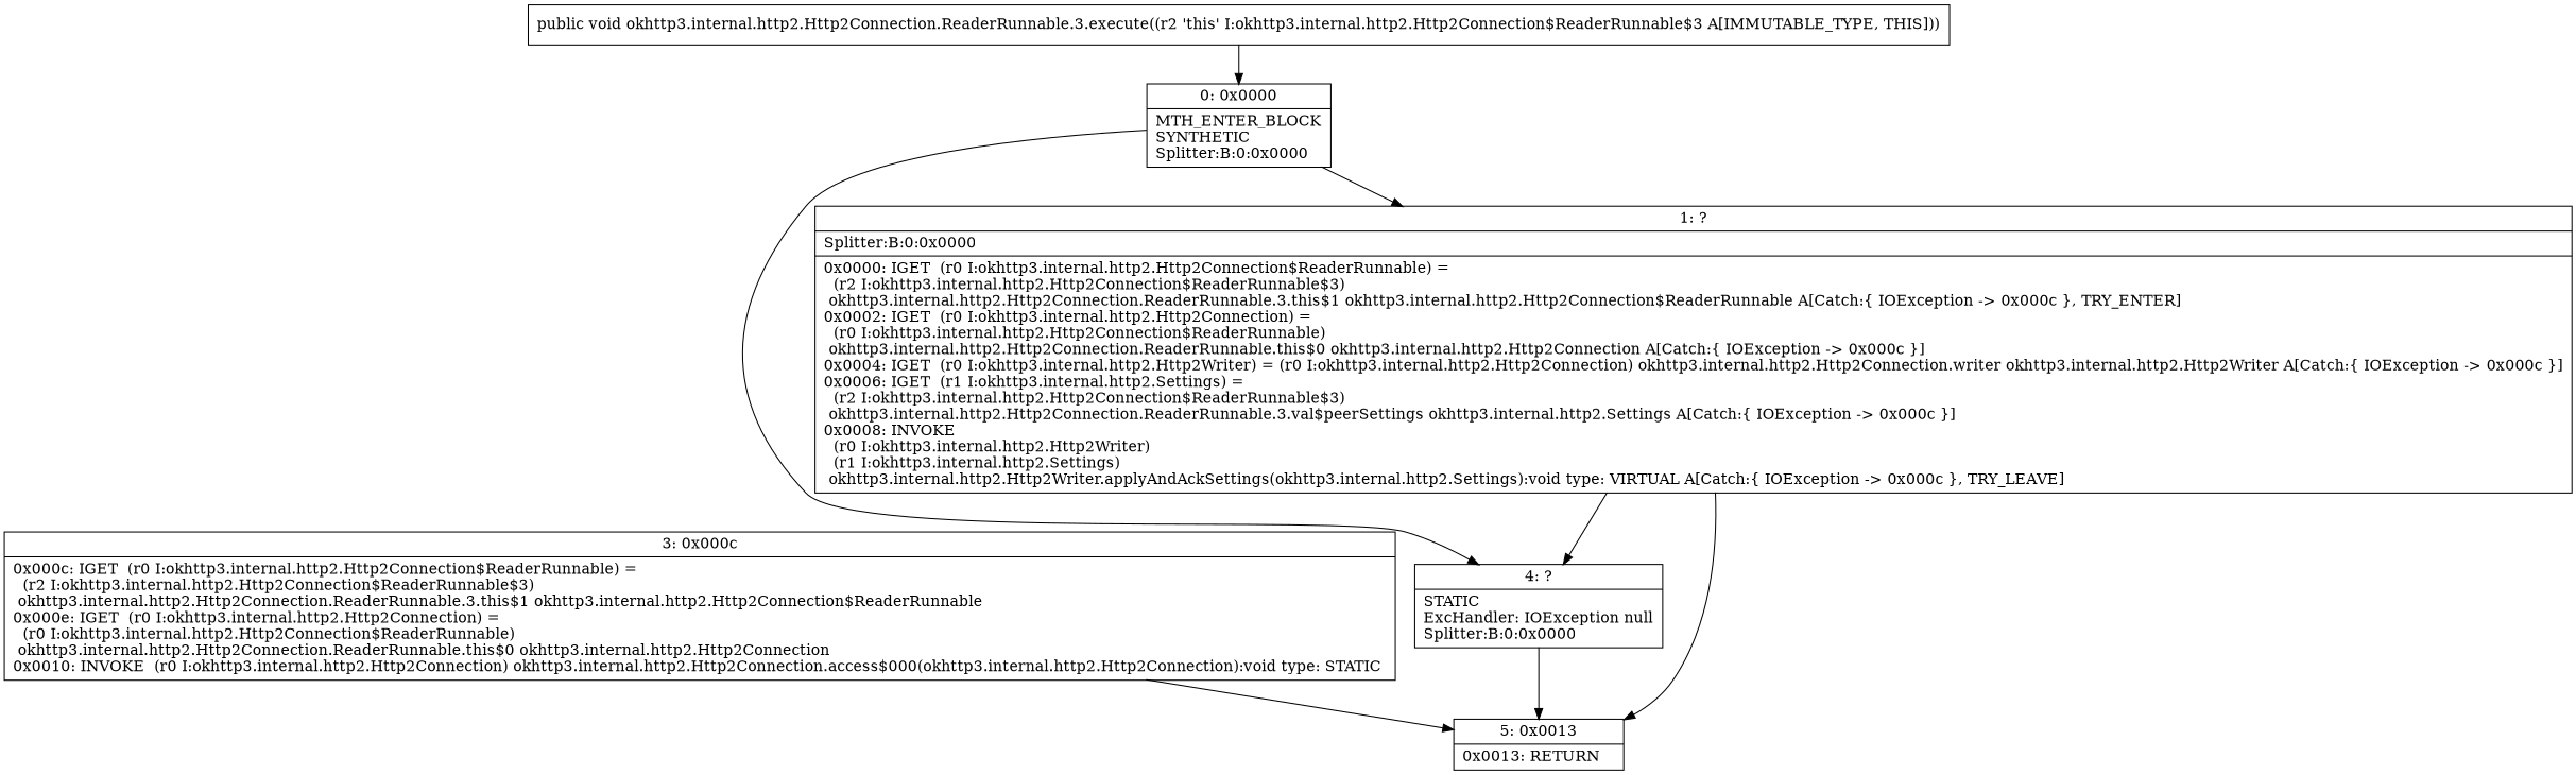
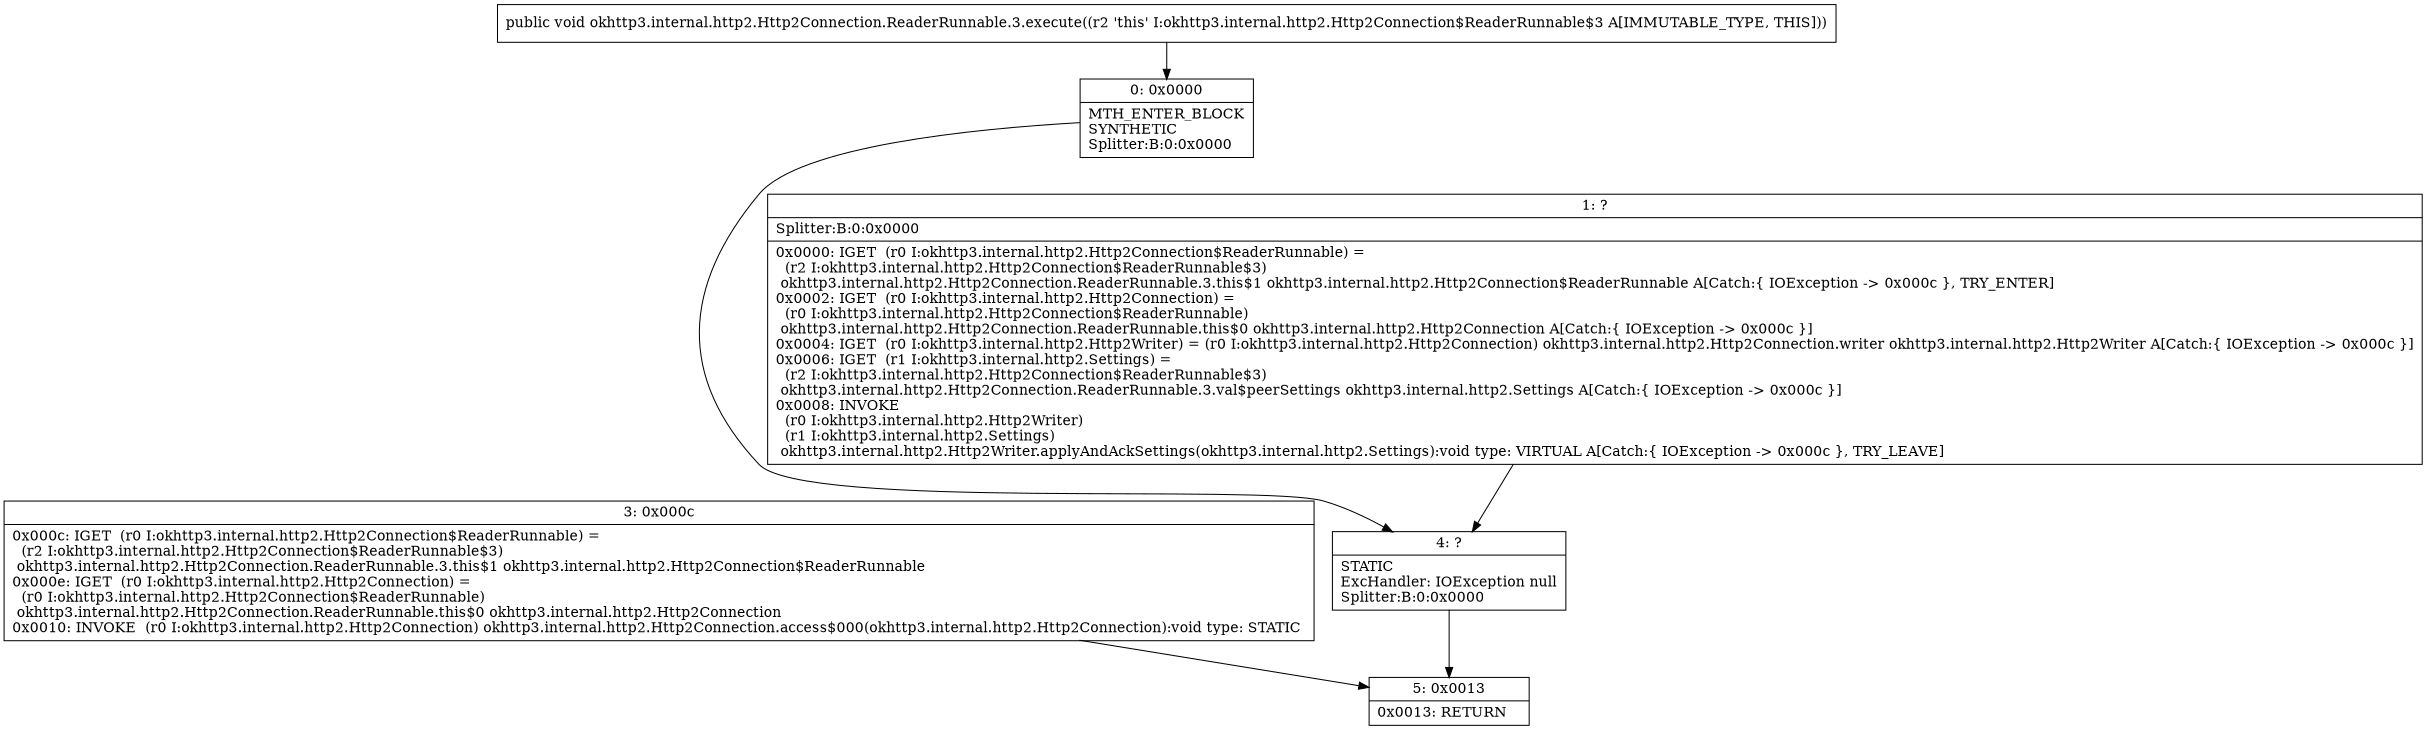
  digraph {
    node [shape=record]
    n1 [label="{0\:\ 0x0000|MTH_ENTER_BLOCK\lSYNTHETIC\lSplitter:B:0:0x0000\l}"]
    n2 [label="{1\:\ ?|Splitter:B:0:0x0000\l|0x0000: IGET  (r0 I:okhttp3.internal.http2.Http2Connection$ReaderRunnable) = \l  (r2 I:okhttp3.internal.http2.Http2Connection$ReaderRunnable$3)\l okhttp3.internal.http2.Http2Connection.ReaderRunnable.3.this$1 okhttp3.internal.http2.Http2Connection$ReaderRunnable A[Catch:\{ IOException \-\> 0x000c \}, TRY_ENTER]\l0x0002: IGET  (r0 I:okhttp3.internal.http2.Http2Connection) = \l  (r0 I:okhttp3.internal.http2.Http2Connection$ReaderRunnable)\l okhttp3.internal.http2.Http2Connection.ReaderRunnable.this$0 okhttp3.internal.http2.Http2Connection A[Catch:\{ IOException \-\> 0x000c \}]\l0x0004: IGET  (r0 I:okhttp3.internal.http2.Http2Writer) = (r0 I:okhttp3.internal.http2.Http2Connection) okhttp3.internal.http2.Http2Connection.writer okhttp3.internal.http2.Http2Writer A[Catch:\{ IOException \-\> 0x000c \}]\l0x0006: IGET  (r1 I:okhttp3.internal.http2.Settings) = \l  (r2 I:okhttp3.internal.http2.Http2Connection$ReaderRunnable$3)\l okhttp3.internal.http2.Http2Connection.ReaderRunnable.3.val$peerSettings okhttp3.internal.http2.Settings A[Catch:\{ IOException \-\> 0x000c \}]\l0x0008: INVOKE  \l  (r0 I:okhttp3.internal.http2.Http2Writer)\l  (r1 I:okhttp3.internal.http2.Settings)\l okhttp3.internal.http2.Http2Writer.applyAndAckSettings(okhttp3.internal.http2.Settings):void type: VIRTUAL A[Catch:\{ IOException \-\> 0x000c \}, TRY_LEAVE]\l}"]
    n3 [label="{4\:\ ?|STATIC\lExcHandler: IOException null\lSplitter:B:0:0x0000\l}"]
    n4 [label="{5\:\ 0x0013|0x0013: RETURN   \l}"]
    n5 [label="{3\:\ 0x000c|0x000c: IGET  (r0 I:okhttp3.internal.http2.Http2Connection$ReaderRunnable) = \l  (r2 I:okhttp3.internal.http2.Http2Connection$ReaderRunnable$3)\l okhttp3.internal.http2.Http2Connection.ReaderRunnable.3.this$1 okhttp3.internal.http2.Http2Connection$ReaderRunnable \l0x000e: IGET  (r0 I:okhttp3.internal.http2.Http2Connection) = \l  (r0 I:okhttp3.internal.http2.Http2Connection$ReaderRunnable)\l okhttp3.internal.http2.Http2Connection.ReaderRunnable.this$0 okhttp3.internal.http2.Http2Connection \l0x0010: INVOKE  (r0 I:okhttp3.internal.http2.Http2Connection) okhttp3.internal.http2.Http2Connection.access$000(okhttp3.internal.http2.Http2Connection):void type: STATIC \l}"]
    n6 [label="{public void okhttp3.internal.http2.Http2Connection.ReaderRunnable.3.execute((r2 'this' I:okhttp3.internal.http2.Http2Connection$ReaderRunnable$3 A[IMMUTABLE_TYPE, THIS])) }"]
-   n1 -> n2
    n1 -> n3
    n2 -> n3
-   n2 -> n4
    n3 -> n4
    n5 -> n4
    n6 -> n1
  }
